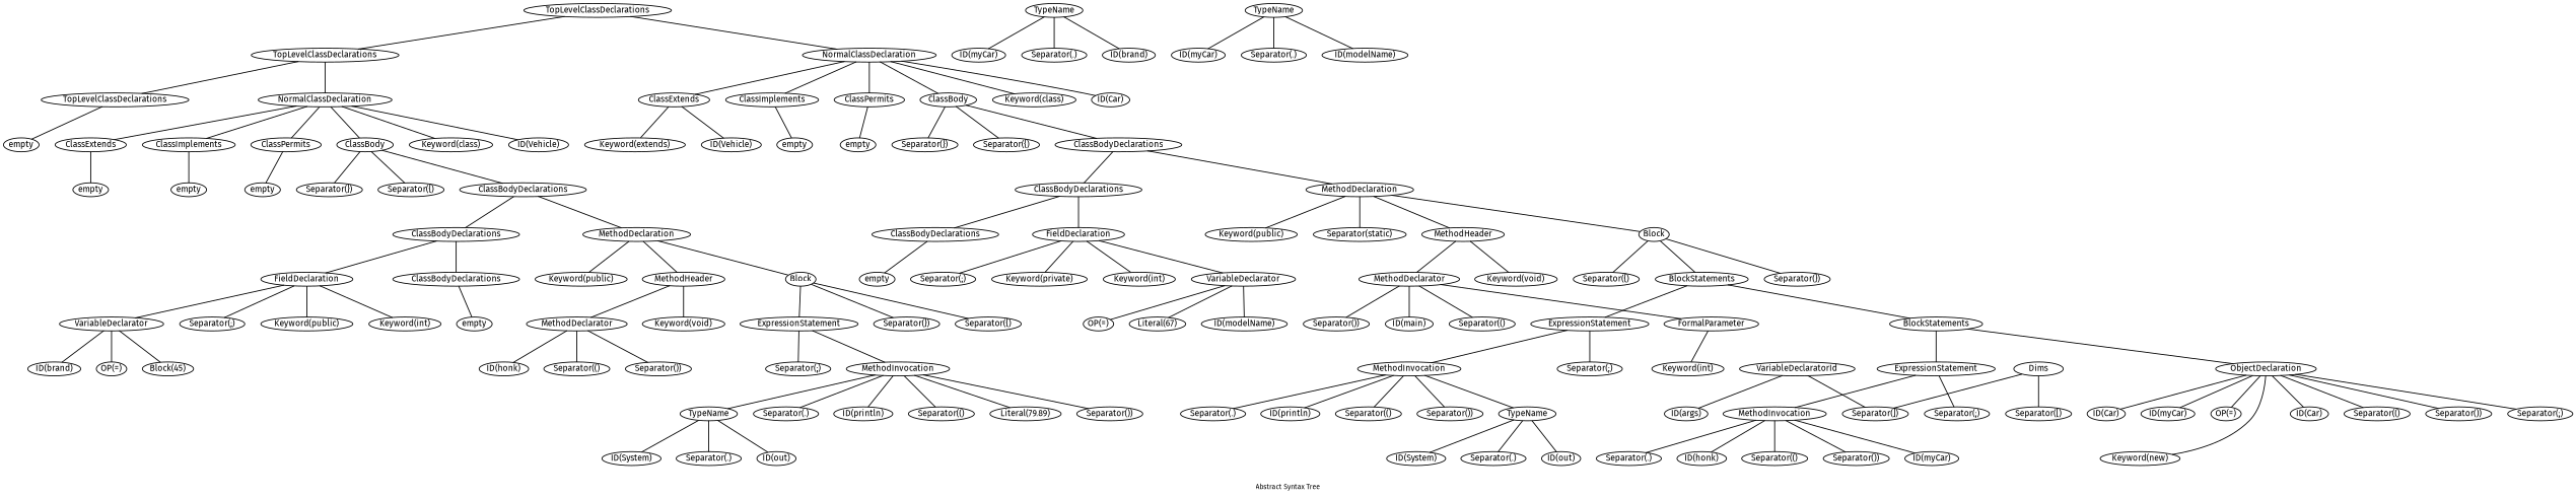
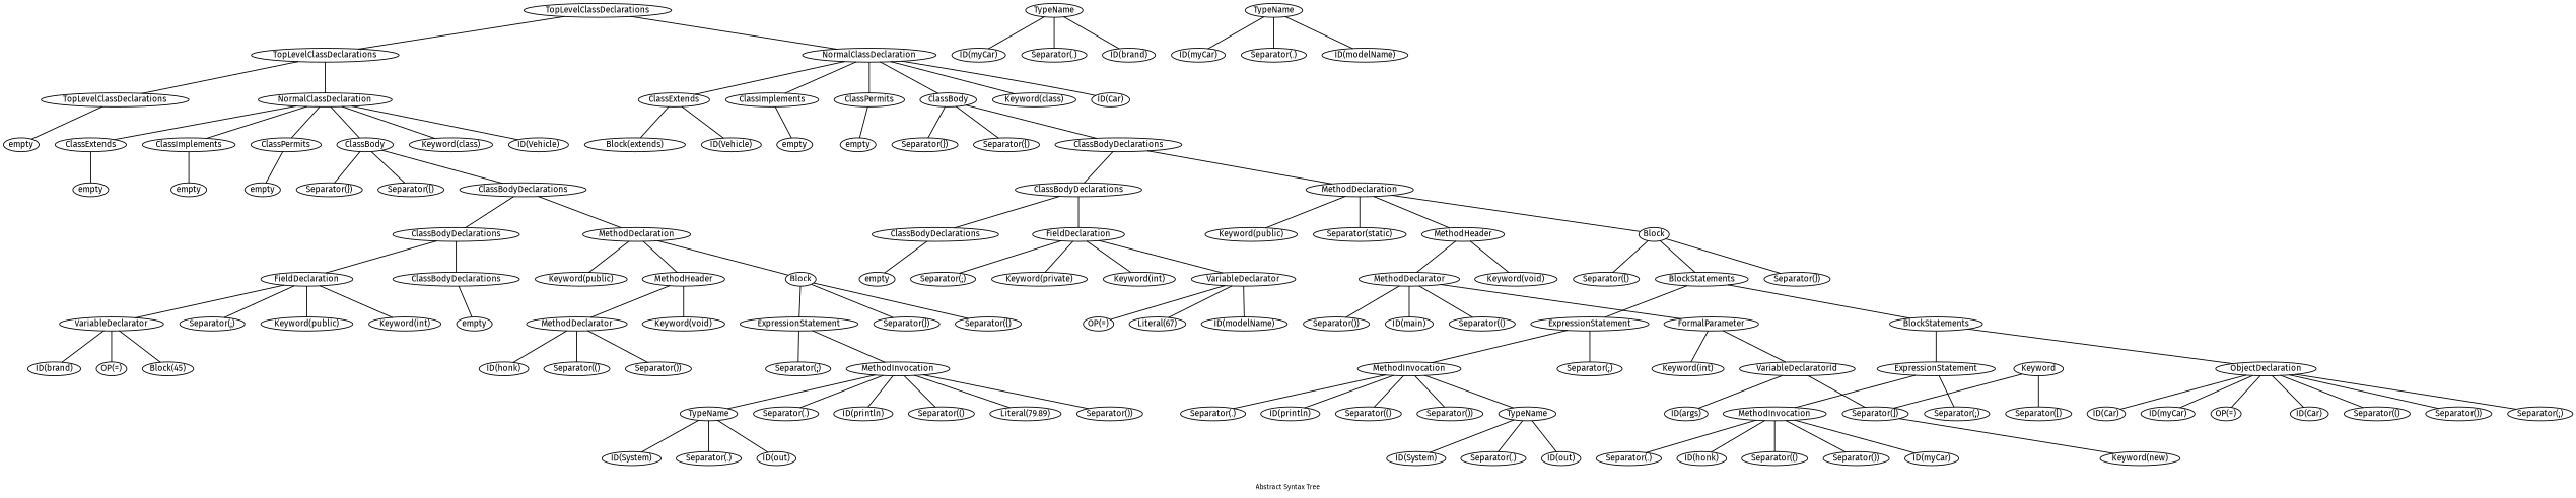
  graph {
    fontname="Fira Sans"
    fontsize=8
    label="Abstract Syntax Tree"
    node [fontname="Fira Sans" fontsize=10 margin=0]
    edge [fontname="Fira Sans" fontsize=6]
    n1 [height=.2 label=TopLevelClassDeclarations width=.2]
    n2 [height=.2 label=TopLevelClassDeclarations width=.2]
    n3 [height=.2 label=NormalClassDeclaration width=.2]
    n4 [height=.2 label=TopLevelClassDeclarations width=.2]
    n5 [height=.2 label=NormalClassDeclaration width=.2]
    n6 [height=.2 label="Keyword(class)" width=.2]
    n7 [height=.2 label="ID(Car)" width=.2]
    n8 [height=.2 label=ClassExtends width=.2]
    n9 [height=.2 label=ClassImplements width=.2]
    n10 [height=.2 label=ClassPermits width=.2]
    n11 [height=.2 label=ClassBody width=.2]
    n12 [height=.2 label=empty width=.2]
    n13 [height=.2 label="Keyword(class)" width=.2]
    n14 [height=.2 label="ID(Vehicle)" width=.2]
    n15 [height=.2 label=ClassExtends width=.2]
    n16 [height=.2 label=ClassImplements width=.2]
    n17 [height=.2 label=ClassPermits width=.2]
    n18 [height=.2 label=ClassBody width=.2]
-   n19 [height=.2 label="Keyword(extends)" width=.2]
+   n19 [height=.2 label="Block(extends)" width=.2]
    n20 [height=.2 label="ID(Vehicle)" width=.2]
    n21 [height=.2 label=empty width=.2]
    n22 [height=.2 label=empty width=.2]
    n23 [height=.2 label="Separator({)" width=.2]
    n24 [height=.2 label=ClassBodyDeclarations width=.2]
    n25 [height=.2 label="Separator(})" width=.2]
    n26 [height=.2 label=empty width=.2]
    n27 [height=.2 label=empty width=.2]
    n28 [height=.2 label=empty width=.2]
    n29 [height=.2 label="Separator({)" width=.2]
    n30 [height=.2 label=ClassBodyDeclarations width=.2]
    n31 [height=.2 label="Separator(})" width=.2]
    n32 [height=.2 label=ClassBodyDeclarations width=.2]
    n33 [height=.2 label=MethodDeclaration width=.2]
    n34 [height=.2 label=ClassBodyDeclarations width=.2]
    n35 [height=.2 label=MethodDeclaration width=.2]
    n36 [height=.2 label=ClassBodyDeclarations width=.2]
    n37 [height=.2 label=FieldDeclaration width=.2]
    n38 [height=.2 label="Keyword(public)" width=.2]
    n39 [height=.2 label="Separator(static)" width=.2]
    n40 [height=.2 label=MethodHeader width=.2]
    n41 [height=.2 label=Block width=.2]
    n42 [height=.2 label=ClassBodyDeclarations width=.2]
    n43 [height=.2 label=FieldDeclaration width=.2]
    n44 [height=.2 label="Keyword(public)" width=.2]
    n45 [height=.2 label=MethodHeader width=.2]
    n46 [height=.2 label=Block width=.2]
    n47 [height=.2 label=empty width=.2]
    n48 [height=.2 label="Keyword(private)" width=.2]
    n49 [height=.2 label="Keyword(int)" width=.2]
    n50 [height=.2 label=VariableDeclarator width=.2]
    n51 [height=.2 label="Separator(;)" width=.2]
    n52 [height=.2 label="Keyword(void)" width=.2]
    n53 [height=.2 label=MethodDeclarator width=.2]
    n54 [height=.2 label="Separator({)" width=.2]
    n55 [height=.2 label=BlockStatements width=.2]
    n56 [height=.2 label="Separator(})" width=.2]
    n57 [height=.2 label=empty width=.2]
    n58 [height=.2 label="Keyword(public)" width=.2]
    n59 [height=.2 label="Keyword(int)" width=.2]
    n60 [height=.2 label=VariableDeclarator width=.2]
    n61 [height=.2 label="Separator(;)" width=.2]
    n62 [height=.2 label="Keyword(void)" width=.2]
    n63 [height=.2 label=MethodDeclarator width=.2]
    n64 [height=.2 label="Separator({)" width=.2]
    n65 [height=.2 label=ExpressionStatement width=.2]
    n66 [height=.2 label="Separator(})" width=.2]
    n67 [height=.2 label="ID(modelName)" width=.2]
    n68 [height=.2 label="OP(=)" width=.2]
    n69 [height=.2 label="Literal(67)" width=.2]
    n70 [height=.2 label="ID(main)" width=.2]
    n71 [height=.2 label="Separator(()" width=.2]
    n72 [height=.2 label=FormalParameter width=.2]
    n73 [height=.2 label="Separator())" width=.2]
    n74 [height=.2 label=BlockStatements width=.2]
    n75 [height=.2 label=ExpressionStatement width=.2]
    n76 [height=.2 label="ID(brand)" width=.2]
    n77 [height=.2 label="OP(=)" width=.2]
    n78 [height=.2 label="Block(45)" width=.2]
    n79 [height=.2 label="ID(honk)" width=.2]
    n80 [height=.2 label="Separator(()" width=.2]
    n81 [height=.2 label="Separator())" width=.2]
    n82 [height=.2 label=MethodInvocation width=.2]
    n83 [height=.2 label="Separator(;)" width=.2]
    n84 [height=.2 label="Keyword(int)" width=.2]
    n85 [height=.2 label=VariableDeclaratorId width=.2]
    n86 [height=.2 label=ObjectDeclaration width=.2]
    n87 [height=.2 label=ExpressionStatement width=.2]
    n88 [height=.2 label=MethodInvocation width=.2]
    n89 [height=.2 label="Separator(;)" width=.2]
    n90 [height=.2 label=TypeName width=.2]
    n91 [height=.2 label="Separator(.)" width=.2]
    n92 [height=.2 label="ID(println)" width=.2]
    n93 [height=.2 label="Separator(()" width=.2]
    n94 [height=.2 label="Literal(79.89)" width=.2]
    n95 [height=.2 label="Separator())" width=.2]
    n96 [height=.2 label="ID(args)" width=.2]
    n97 [height=.2 label="Separator(])" width=.2]
    n98 [height=.2 label="ID(Car)" width=.2]
    n99 [height=.2 label="ID(myCar)" width=.2]
    n100 [height=.2 label="OP(=)" width=.2]
    n101 [height=.2 label="Keyword(new)" width=.2]
    n102 [height=.2 label="ID(Car)" width=.2]
    n103 [height=.2 label="Separator(()" width=.2]
    n104 [height=.2 label="Separator())" width=.2]
    n105 [height=.2 label="Separator(;)" width=.2]
    n106 [height=.2 label=MethodInvocation width=.2]
    n107 [height=.2 label="Separator(;)" width=.2]
    n108 [height=.2 label=TypeName width=.2]
    n109 [height=.2 label="Separator(.)" width=.2]
    n110 [height=.2 label="ID(println)" width=.2]
    n111 [height=.2 label="Separator(()" width=.2]
    n112 [height=.2 label="Separator())" width=.2]
    n113 [height=.2 label="ID(System)" width=.2]
    n114 [height=.2 label="Separator(.)" width=.2]
    n115 [height=.2 label="ID(out)" width=.2]
-   n116 [height=.2 label=Dims width=.2]
+   n116 [height=.2 label=Keyword width=.2]
    n117 [height=.2 label="Separator([)" width=.2]
    n118 [height=.2 label="ID(myCar)" width=.2]
    n119 [height=.2 label="Separator(.)" width=.2]
    n120 [height=.2 label="ID(honk)" width=.2]
    n121 [height=.2 label="Separator(()" width=.2]
    n122 [height=.2 label="Separator())" width=.2]
    n123 [height=.2 label="ID(System)" width=.2]
    n124 [height=.2 label="Separator(.)" width=.2]
    n125 [height=.2 label="ID(out)" width=.2]
    n126 [height=.2 label=TypeName width=.2]
    n127 [height=.2 label="ID(myCar)" width=.2]
    n128 [height=.2 label="Separator(.)" width=.2]
    n129 [height=.2 label="ID(brand)" width=.2]
    n130 [height=.2 label=TypeName width=.2]
    n131 [height=.2 label="ID(myCar)" width=.2]
    n132 [height=.2 label="Separator(.)" width=.2]
    n133 [height=.2 label="ID(modelName)" width=.2]
    n1 -- n2
    n1 -- n3
    n2 -- n4
    n2 -- n5
    n3 -- n6
    n3 -- n7
    n3 -- n8
    n3 -- n9
    n3 -- n10
    n3 -- n11
    n4 -- n12
    n5 -- n13
    n5 -- n14
    n5 -- n15
    n5 -- n16
    n5 -- n17
    n5 -- n18
    n8 -- n19
    n8 -- n20
    n9 -- n21
    n10 -- n22
    n11 -- n23
    n11 -- n24
    n11 -- n25
    n15 -- n26
    n16 -- n27
    n17 -- n28
    n18 -- n29
    n18 -- n30
    n18 -- n31
    n24 -- n32
    n24 -- n33
    n30 -- n34
    n30 -- n35
    n32 -- n36
    n32 -- n37
    n33 -- n38
    n33 -- n39
    n33 -- n40
    n33 -- n41
    n34 -- n42
    n34 -- n43
    n35 -- n44
    n35 -- n45
    n35 -- n46
    n36 -- n47
    n37 -- n48
    n37 -- n49
    n37 -- n50
    n37 -- n51
    n40 -- n52
    n40 -- n53
    n41 -- n54
    n41 -- n55
    n41 -- n56
    n42 -- n57
    n43 -- n58
    n43 -- n59
    n43 -- n60
    n43 -- n61
    n45 -- n62
    n45 -- n63
    n46 -- n64
    n46 -- n65
    n46 -- n66
    n50 -- n67
    n50 -- n68
    n50 -- n69
    n53 -- n70
    n53 -- n71
    n53 -- n72
    n53 -- n73
    n55 -- n74
    n55 -- n75
    n60 -- n76
    n60 -- n77
    n60 -- n78
    n63 -- n79
    n63 -- n80
    n63 -- n81
    n65 -- n82
    n65 -- n83
    n72 -- n84
+   n72 -- n85
    n74 -- n86
    n74 -- n87
    n75 -- n88
    n75 -- n89
    n82 -- n90
    n82 -- n91
    n82 -- n92
    n82 -- n93
    n82 -- n94
    n82 -- n95
    n85 -- n96
    n85 -- n97
    n86 -- n98
    n86 -- n99
    n86 -- n100
-   n86 -- n101
+   n97 -- n101
    n86 -- n102
    n86 -- n103
    n86 -- n104
    n86 -- n105
    n87 -- n106
    n87 -- n107
    n88 -- n108
    n88 -- n109
    n88 -- n110
    n88 -- n111
    n88 -- n112
    n90 -- n113
    n90 -- n114
    n90 -- n115
    n106 -- n118
    n106 -- n119
    n106 -- n120
    n106 -- n121
    n106 -- n122
    n108 -- n123
    n108 -- n124
    n108 -- n125
    n116 -- n97
    n116 -- n117
    n126 -- n127
    n126 -- n128
    n126 -- n129
    n130 -- n131
    n130 -- n132
    n130 -- n133
  }
